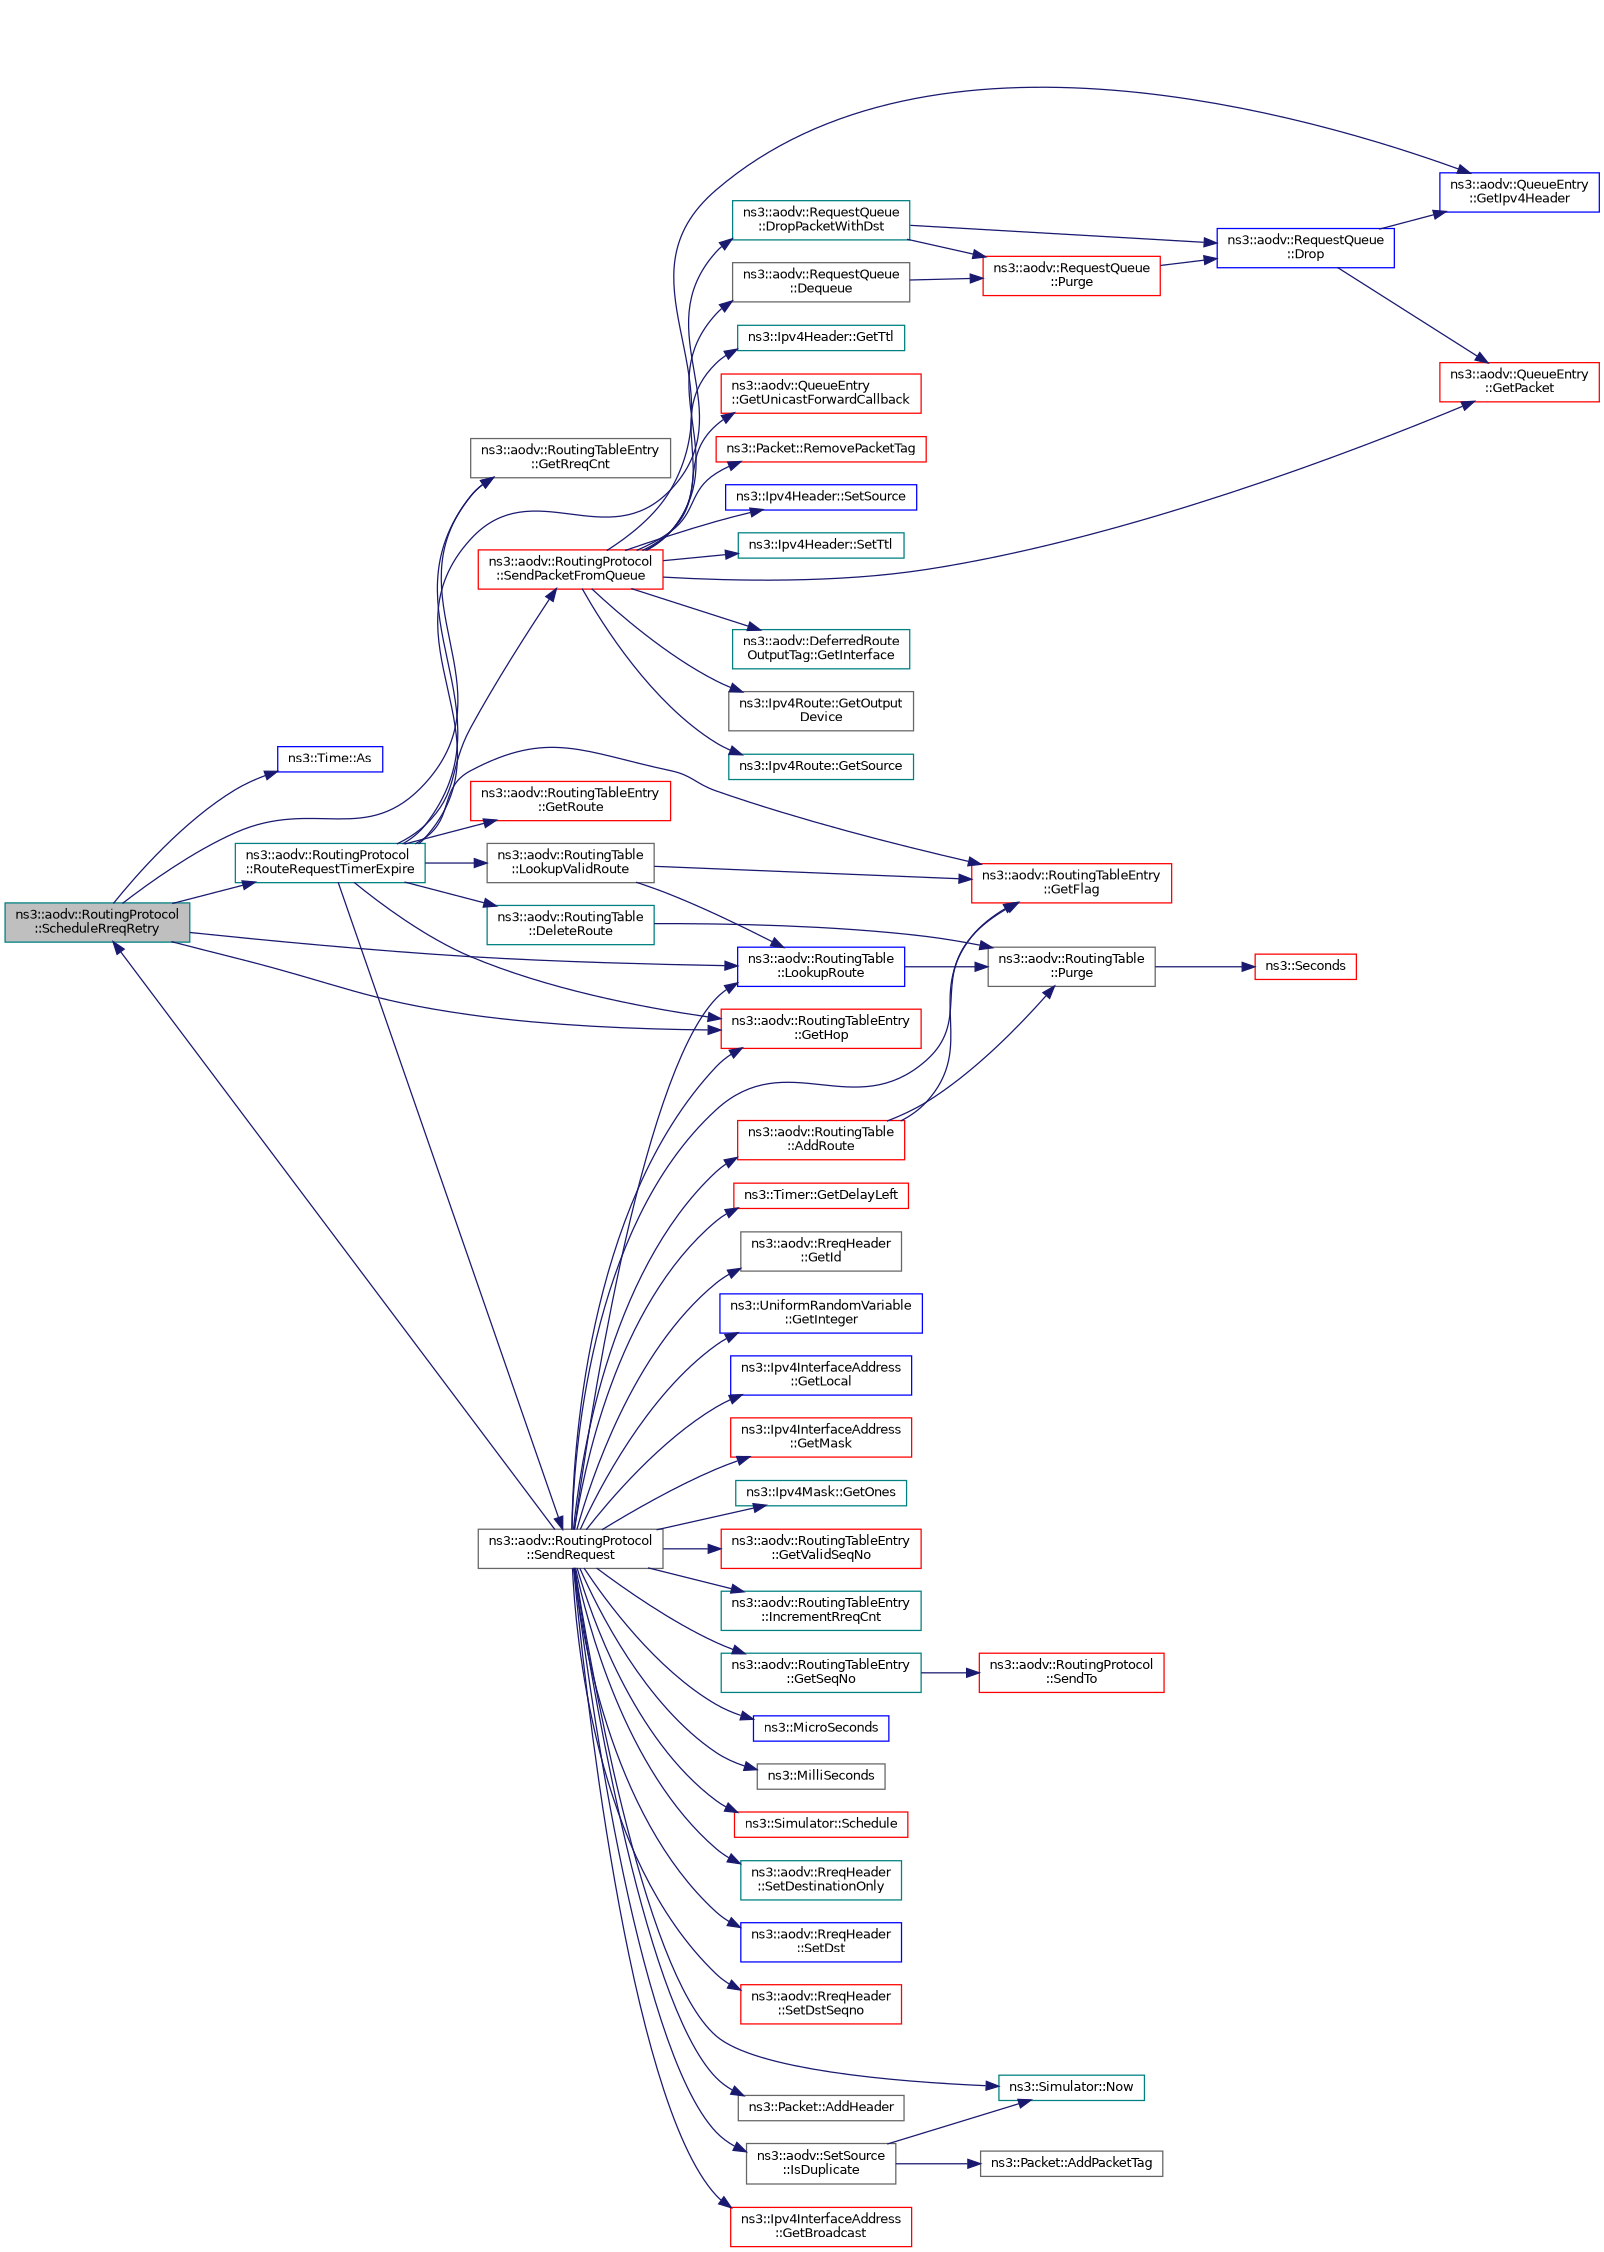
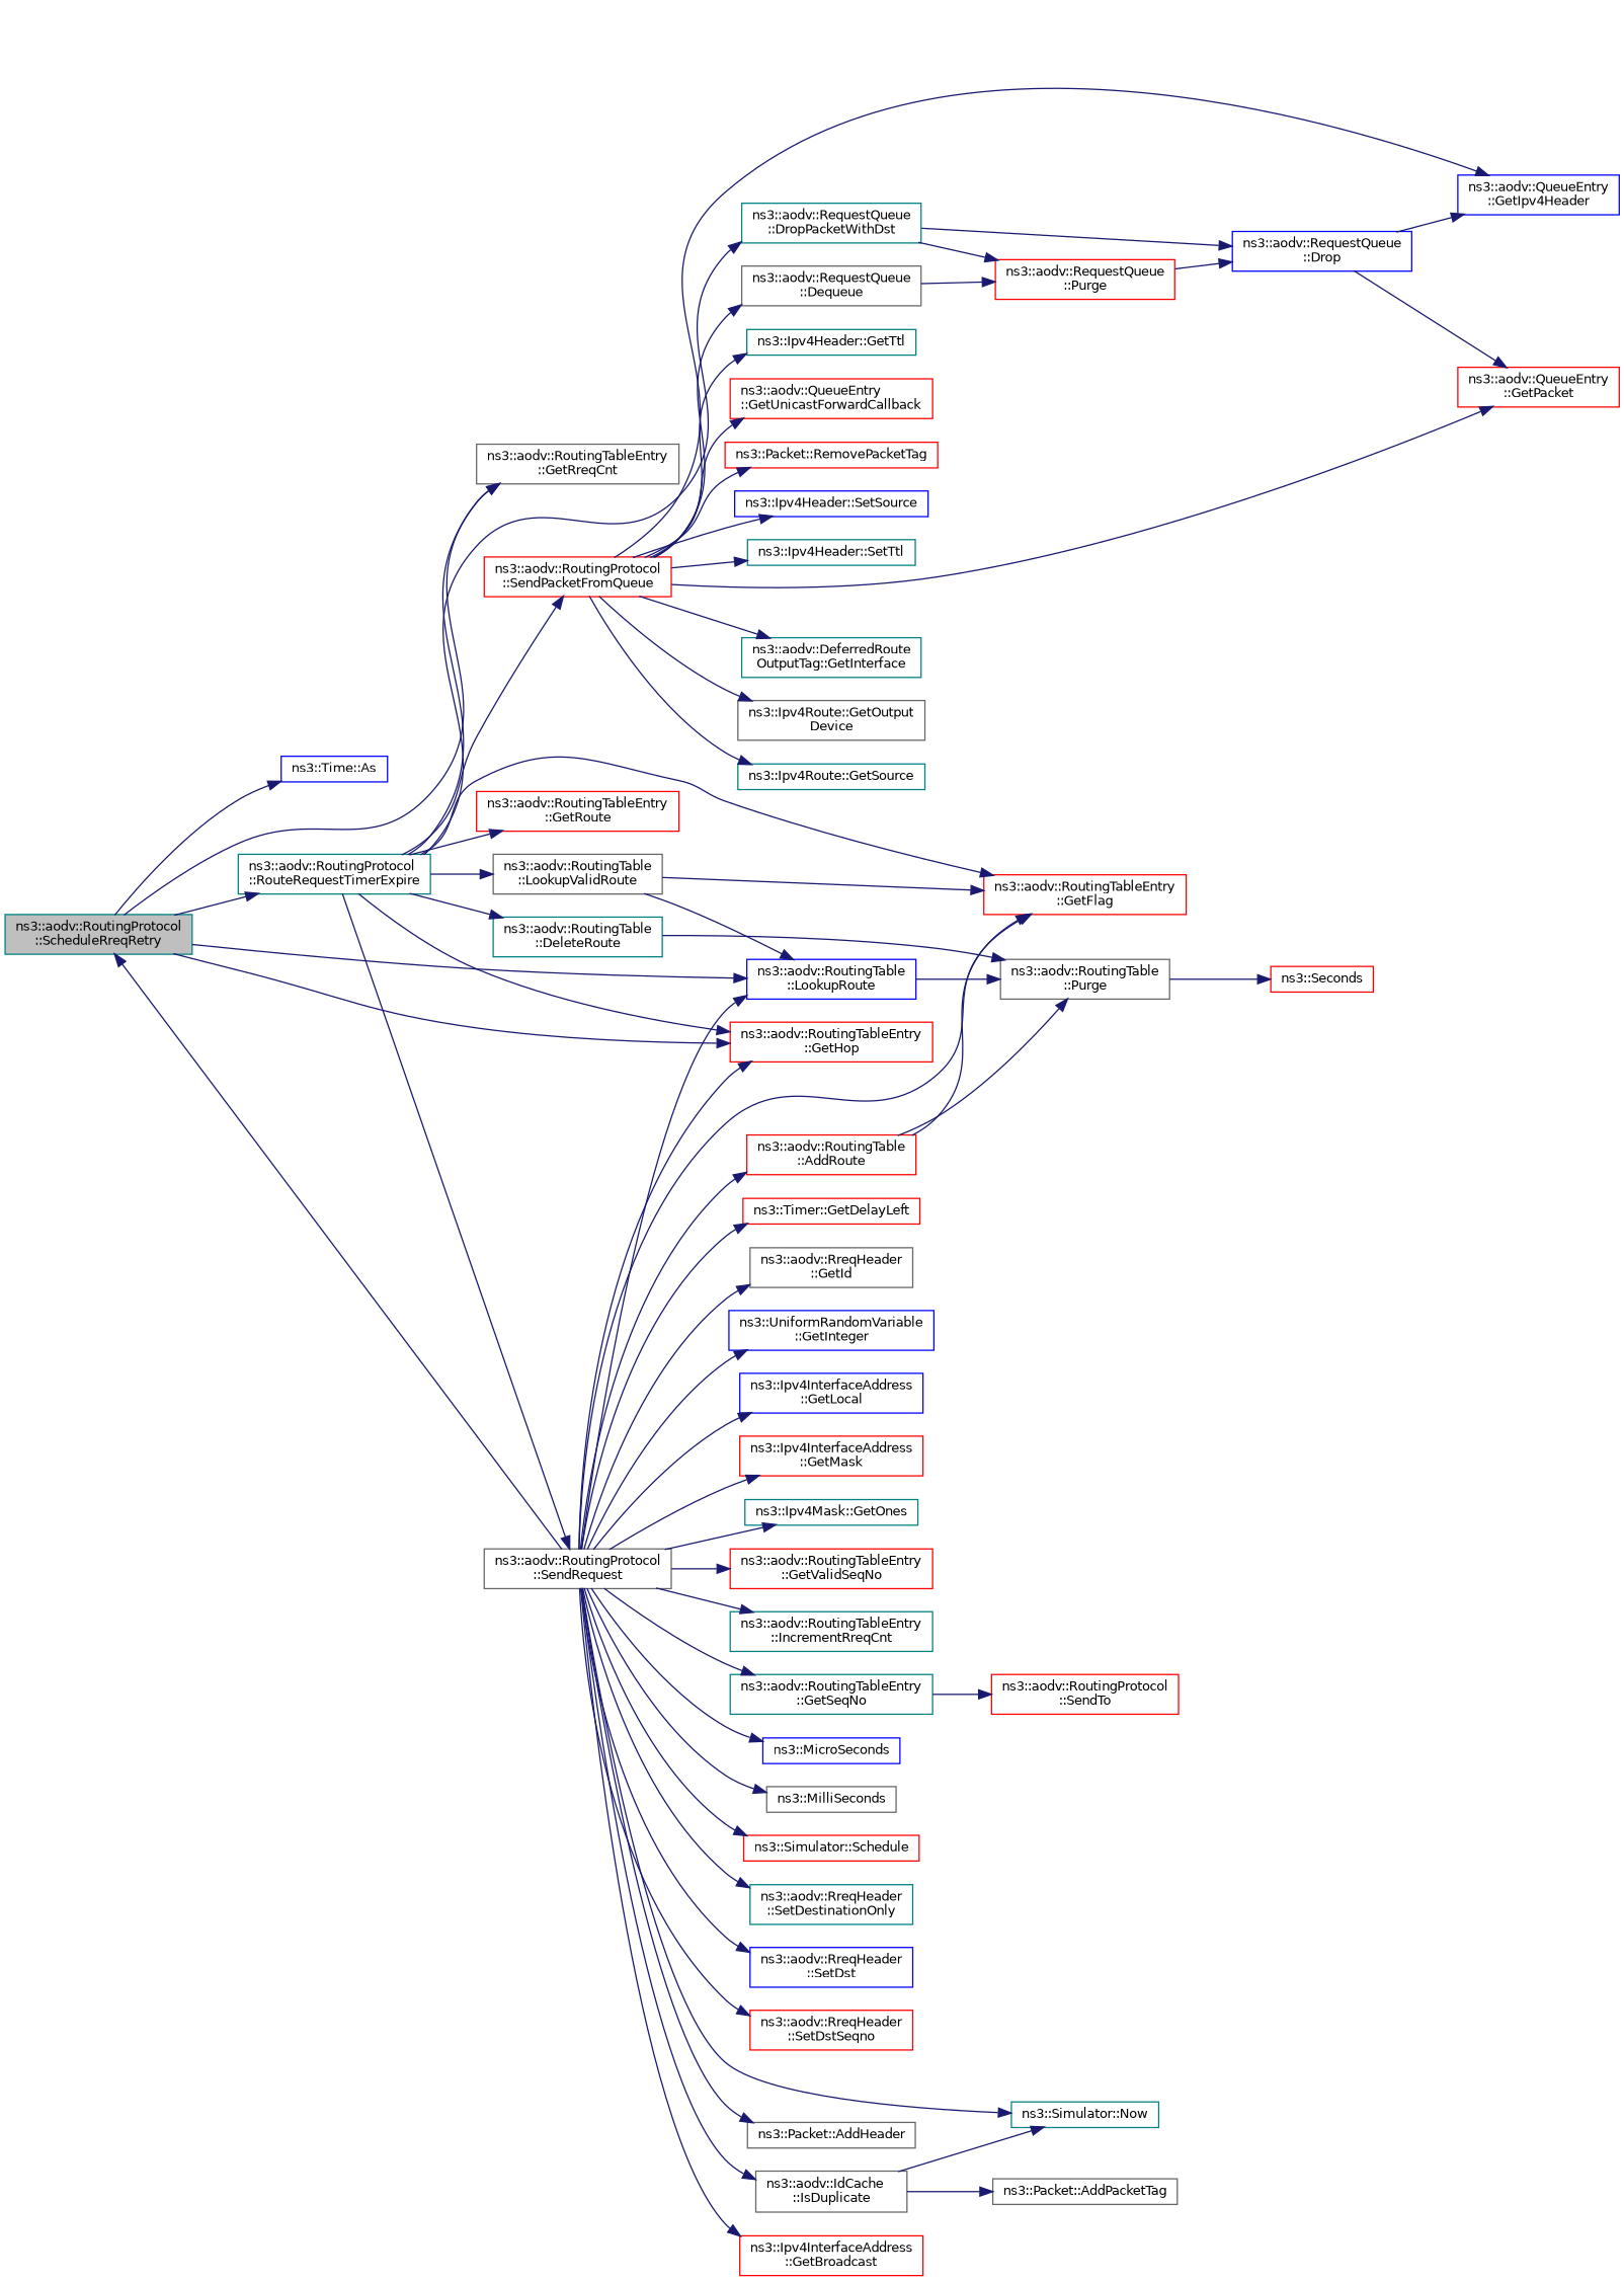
  digraph {
    rankdir=LR
    node [color=red fillcolor=white fontname=Helvetica fontsize=10 shape=record style=filled]
    edge [color=midnightblue fontname=Helvetica fontsize=10 labelfontname=Helvetica labelfontsize=10 style=solid]
    n1 [color=teal fillcolor=grey75 fontcolor=black height=0.2 label="ns3::aodv::RoutingProtocol\l::ScheduleRreqRetry" width=0.4]
    n2 [color=blue height=0.2 label="ns3::Time::As" width=0.4]
    n3 [height=0.2 label="ns3::aodv::RoutingTableEntry\l::GetHop" width=0.4]
    n4 [color=gray40 height=0.2 label="ns3::aodv::RoutingTableEntry\l::GetRreqCnt" width=0.4]
    n5 [color=blue height=0.2 label="ns3::aodv::RoutingTable\l::LookupRoute" width=0.4]
    n6 [color=teal height=0.2 label="ns3::aodv::RoutingProtocol\l::RouteRequestTimerExpire" width=0.4]
    n7 [color=gray40 height=0.2 label="ns3::aodv::RoutingTable\l::Purge" width=0.4]
    n8 [color=teal height=0.2 label="ns3::aodv::RoutingTable\l::DeleteRoute" width=0.4]
    n9 [color=teal height=0.2 label="ns3::aodv::RequestQueue\l::DropPacketWithDst" width=0.4]
    n10 [height=0.2 label="ns3::aodv::RoutingTableEntry\l::GetFlag" width=0.4]
    n11 [height=0.2 label="ns3::aodv::RoutingTableEntry\l::GetRoute" width=0.4]
    n12 [color=gray40 height=0.2 label="ns3::aodv::RoutingTable\l::LookupValidRoute" width=0.4]
    n13 [height=0.2 label="ns3::aodv::RoutingProtocol\l::SendPacketFromQueue" width=0.4]
    n14 [color=gray40 height=0.2 label="ns3::aodv::RoutingProtocol\l::SendRequest" width=0.4]
    n15 [height=0.2 label="ns3::Seconds" width=0.4]
    n16 [color=blue height=0.2 label="ns3::aodv::RequestQueue\l::Drop" width=0.4]
    n17 [height=0.2 label="ns3::aodv::RequestQueue\l::Purge" width=0.4]
    n18 [color=blue height=0.2 label="ns3::aodv::QueueEntry\l::GetIpv4Header" width=0.4]
    n19 [height=0.2 label="ns3::aodv::QueueEntry\l::GetPacket" width=0.4]
    n20 [color=gray40 height=0.2 label="ns3::aodv::RequestQueue\l::Dequeue" width=0.4]
    n21 [color=teal height=0.2 label="ns3::aodv::DeferredRoute\lOutputTag::GetInterface" width=0.4]
    n22 [color=gray40 height=0.2 label="ns3::Ipv4Route::GetOutput\lDevice" width=0.4]
    n23 [color=teal height=0.2 label="ns3::Ipv4Route::GetSource" width=0.4]
    n24 [color=teal height=0.2 label="ns3::Ipv4Header::GetTtl" width=0.4]
    n25 [height=0.2 label="ns3::aodv::QueueEntry\l::GetUnicastForwardCallback" width=0.4]
    n26 [height=0.2 label="ns3::Packet::RemovePacketTag" width=0.4]
    n27 [color=blue height=0.2 label="ns3::Ipv4Header::SetSource" width=0.4]
    n28 [color=teal height=0.2 label="ns3::Ipv4Header::SetTtl" width=0.4]
    n29 [color=gray40 height=0.2 label="ns3::Packet::AddHeader" width=0.4]
    n30 [height=0.2 label="ns3::aodv::RoutingTable\l::AddRoute" width=0.4]
    n31 [height=0.2 label="ns3::Ipv4InterfaceAddress\l::GetBroadcast" width=0.4]
    n32 [height=0.2 label="ns3::Timer::GetDelayLeft" width=0.4]
    n33 [color=gray40 height=0.2 label="ns3::aodv::RreqHeader\l::GetId" width=0.4]
    n34 [color=blue height=0.2 label="ns3::UniformRandomVariable\l::GetInteger" width=0.4]
    n35 [color=blue height=0.2 label="ns3::Ipv4InterfaceAddress\l::GetLocal" width=0.4]
    n36 [height=0.2 label="ns3::Ipv4InterfaceAddress\l::GetMask" width=0.4]
    n37 [color=teal height=0.2 label="ns3::Ipv4Mask::GetOnes" width=0.4]
    n38 [color=teal height=0.2 label="ns3::aodv::RoutingTableEntry\l::GetSeqNo" width=0.4]
    n39 [height=0.2 label="ns3::aodv::RoutingTableEntry\l::GetValidSeqNo" width=0.4]
    n40 [color=teal height=0.2 label="ns3::aodv::RoutingTableEntry\l::IncrementRreqCnt" width=0.4]
-   n41 [color=gray40 height=0.2 label="ns3::aodv::SetSource\l::IsDuplicate" width=0.4]
+   n41 [color=gray40 height=0.2 label="ns3::aodv::IdCache\l::IsDuplicate" width=0.4]
    n42 [color=teal height=0.2 label="ns3::Simulator::Now" width=0.4]
    n43 [color=blue height=0.2 label="ns3::MicroSeconds" width=0.4]
    n44 [color=gray40 height=0.2 label="ns3::MilliSeconds" width=0.4]
    n45 [height=0.2 label="ns3::Simulator::Schedule" width=0.4]
    n46 [color=teal height=0.2 label="ns3::aodv::RreqHeader\l::SetDestinationOnly" width=0.4]
    n47 [color=blue height=0.2 label="ns3::aodv::RreqHeader\l::SetDst" width=0.4]
    n48 [height=0.2 label="ns3::aodv::RreqHeader\l::SetDstSeqno" width=0.4]
    n49 [color=gray40 height=0.2 label="ns3::Packet::AddPacketTag" width=0.4]
    n50 [height=0.2 label="ns3::aodv::RoutingProtocol\l::SendTo" width=0.4]
    n1 -> n2
    n1 -> n3
    n1 -> n4
    n1 -> n5
    n1 -> n6
    n5 -> n7
    n6 -> n3
    n6 -> n4
    n6 -> n8
    n6 -> n9
    n6 -> n10
    n6 -> n11
    n6 -> n12
    n6 -> n13
    n6 -> n14
    n7 -> n15
    n8 -> n7
    n9 -> n16
    n9 -> n17
    n12 -> n5
    n12 -> n10
    n13 -> n18
    n13 -> n19
    n13 -> n20
    n13 -> n21
    n13 -> n22
    n13 -> n23
    n13 -> n24
    n13 -> n25
    n13 -> n26
    n13 -> n27
    n13 -> n28
    n14 -> n1
    n14 -> n3
    n14 -> n5
    n14 -> n10
    n14 -> n29
    n14 -> n30
    n14 -> n31
    n14 -> n32
    n14 -> n33
    n14 -> n34
    n14 -> n35
    n14 -> n36
    n14 -> n37
    n14 -> n38
    n14 -> n39
    n14 -> n40
    n14 -> n41
    n14 -> n42
    n14 -> n43
    n14 -> n44
    n14 -> n45
    n14 -> n46
    n14 -> n47
    n14 -> n48
    n16 -> n18
    n16 -> n19
    n17 -> n16
    n20 -> n17
    n30 -> n7
    n30 -> n10
    n38 -> n50
    n41 -> n42
    n41 -> n49
  }
